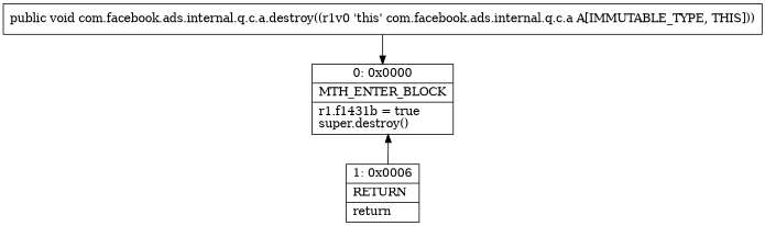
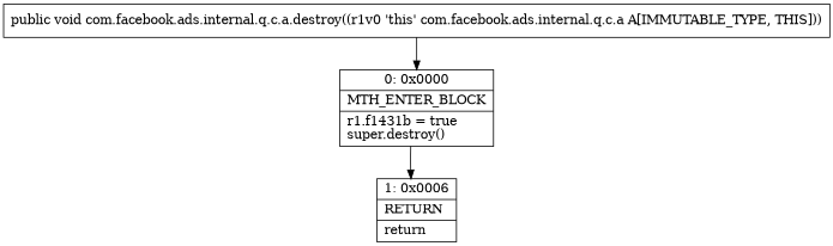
  digraph {
    node [shape=record]
    n1 [label="{0\:\ 0x0000|MTH_ENTER_BLOCK\l|r1.f1431b = true\lsuper.destroy()\l}"]
    n2 [label="{1\:\ 0x0006|RETURN\l|return\l}"]
    n3 [label="{public void com.facebook.ads.internal.q.c.a.destroy((r1v0 'this' com.facebook.ads.internal.q.c.a A[IMMUTABLE_TYPE, THIS])) }"]
-   n2 -> n1
+   n1 -> n2
    n3 -> n1
  }
